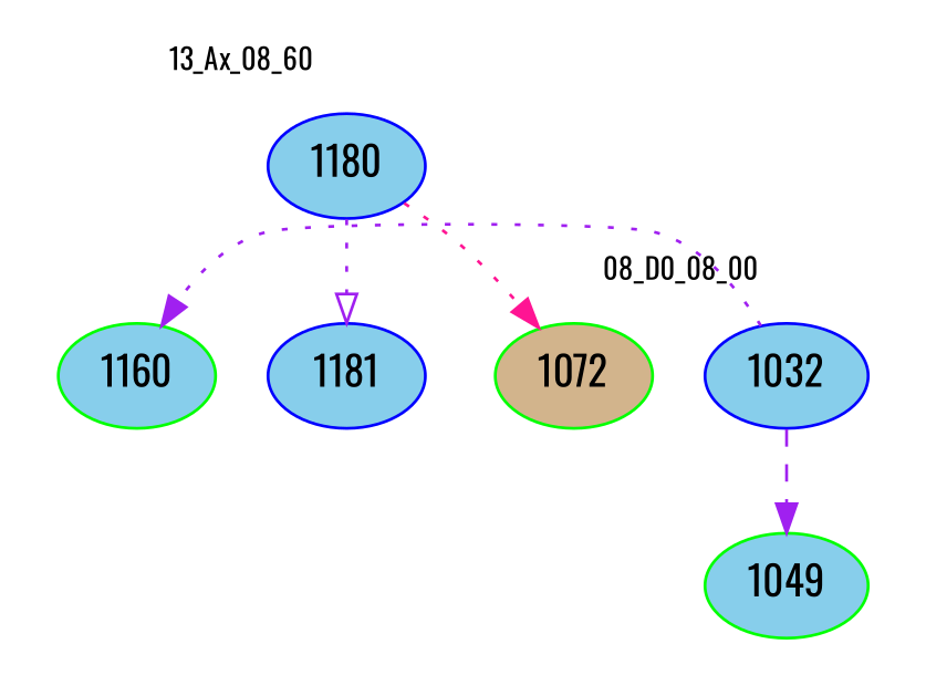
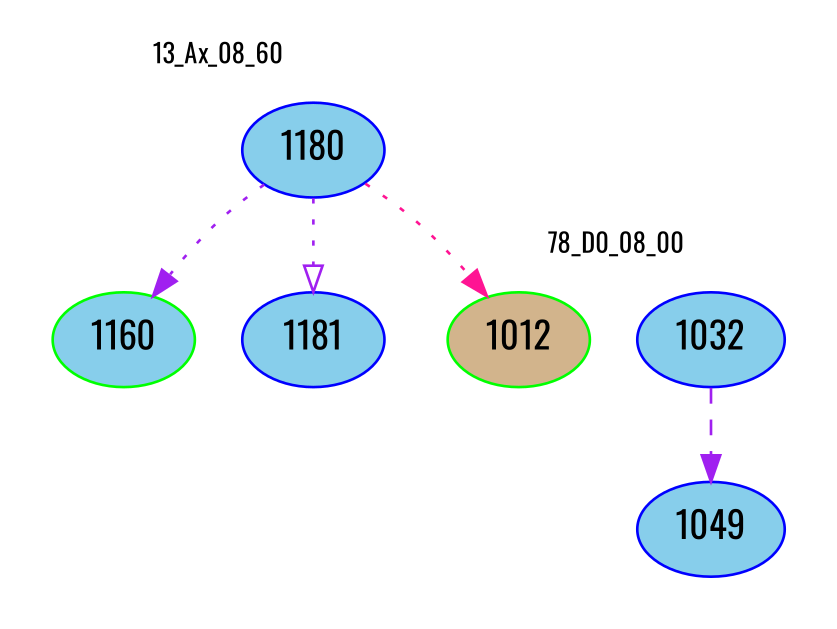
  digraph {
    fontname=Oswald
    node [color=blue fillcolor=skyblue fontname=Oswald style=filled]
    edge [arrowhead=normal color=purple fontname=Oswald style=dotted]
    n1 [label=1180]
    n2 [color=green label=1160]
    n3 [label=1181]
    n4 [label=1032]
-   n5 [color=green fillcolor=tan label=1072]
-   n6 [color=green label=1049]
+   n5 [color=green fillcolor=tan label=1012]
+   n6 [label=1049]
    subgraph cluster_1 {
      color=white
      fontsize=10
      label="13_Ax_08_60"
      n1
      n2
      n3
    }
    subgraph cluster_2 {
      color=white
      fontsize=10
-     label="08_D0_08_00"
+     label="78_D0_08_00"
      n4
      n5
      n6
    }
-   n4 -> n2
+   n1 -> n2
    n1 -> n3 [arrowhead=onormal]
    n1 -> n5 [color=deeppink]
    n4 -> n6 [style=dashed]
  }
